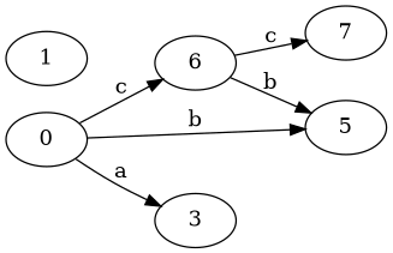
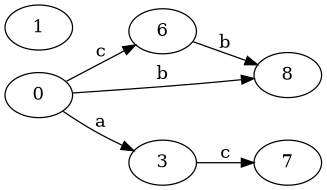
  strict digraph {
    rankdir=LR
    6
-   5
+   5 [label=8]
    7
    0
    3
    1
    6 -> 5 [label=b]
-   6 -> 7 [label=c]
+   3 -> 7 [label=c]
    0 -> 6 [label=c]
    0 -> 5 [label=b]
    0 -> 3 [label=a]
  }
